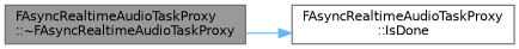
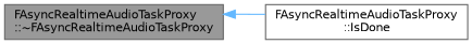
  digraph {
    rankdir=LR
    node [fontname=Helvetica fontsize=10 shape=box style=filled]
    n1 [color=gray40 fillcolor=grey60 fontcolor=black height=0.2 label="FAsyncRealtimeAudioTaskProxy\l::~FAsyncRealtimeAudioTaskProxy" width=0.4]
    n2 [color=grey40 fillcolor=white height=0.2 label="FAsyncRealtimeAudioTaskProxy\l::IsDone" width=0.4]
-   n1 -> n2 [color=steelblue1 fontname=Helvetica fontsize=10 labelfontname=Helvetica labelfontsize=10 style=solid]
+   n2 -> n1 [color=steelblue1 fontname=Helvetica fontsize=10 labelfontname=Helvetica labelfontsize=10 style=solid]
  }
